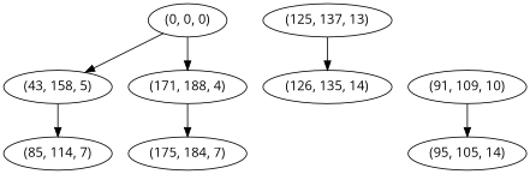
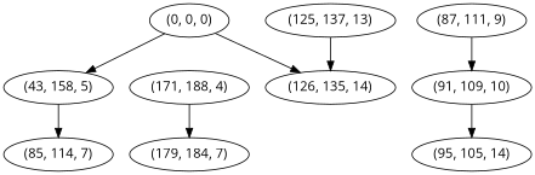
  digraph {
    fontname="Open Sans"
    node [fontname="Open Sans"]
    edge [fontname="Open Sans"]
    "(0, 0, 0)"
    "(43, 158, 5)"
    "(171, 188, 4)"
    "(85, 114, 7)"
-   "(175, 184, 7)"
+   "(175, 184, 7)" [label="(179, 184, 7)"]
    "(125, 137, 13)"
    "(126, 135, 14)"
+   "(87, 111, 9)"
    "(91, 109, 10)"
    n10 [label="(95, 105, 14)"]
    "(0, 0, 0)" -> "(43, 158, 5)"
-   "(0, 0, 0)" -> "(171, 188, 4)"
+   "(0, 0, 0)" -> "(126, 135, 14)"
    "(43, 158, 5)" -> "(85, 114, 7)"
    "(171, 188, 4)" -> "(175, 184, 7)"
    "(125, 137, 13)" -> "(126, 135, 14)"
+   "(87, 111, 9)" -> "(91, 109, 10)"
    "(91, 109, 10)" -> n10
  }
